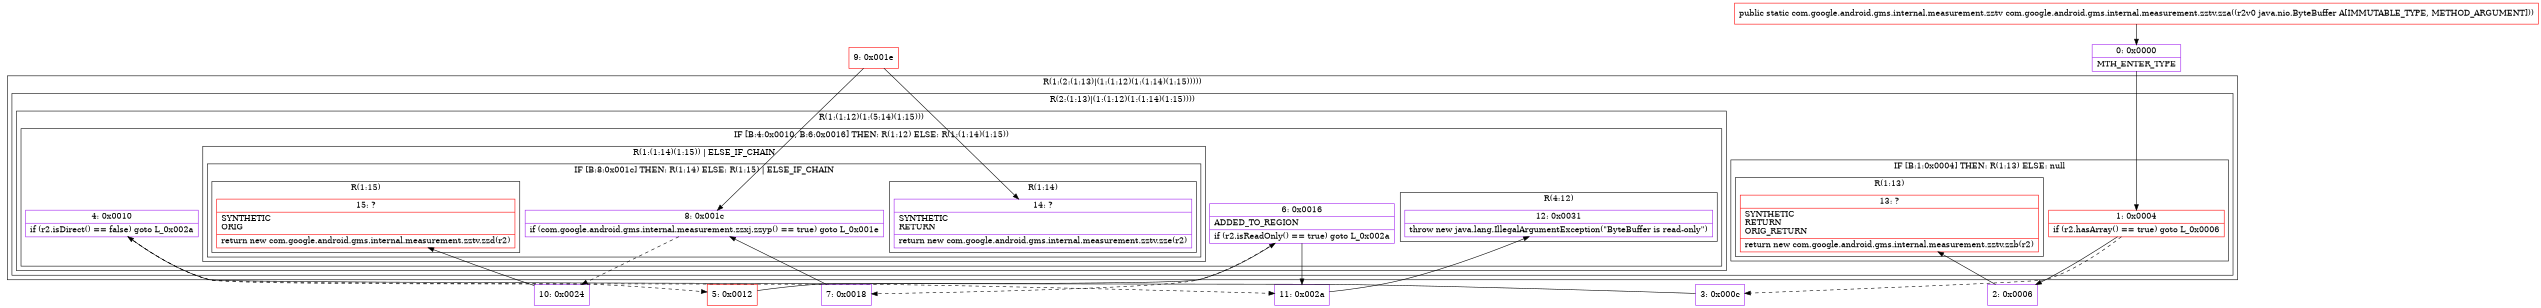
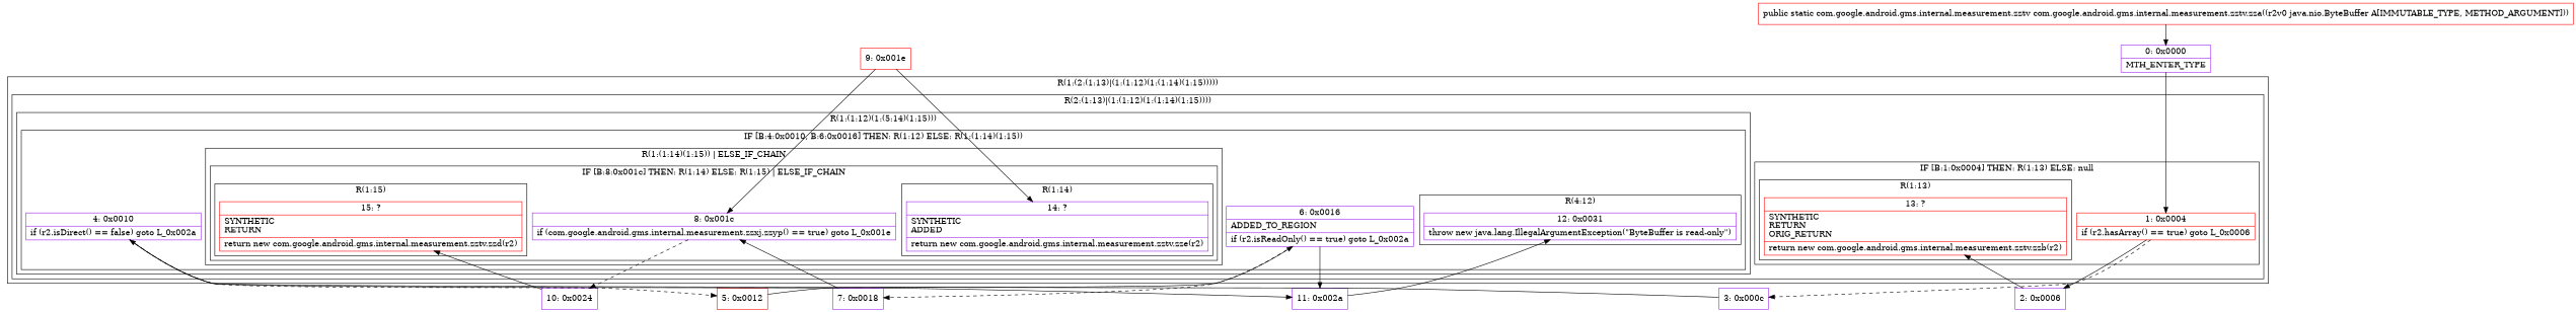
  digraph {
    node [color=purple shape=record]
    n1 [color=red label="{13\:\ ?|SYNTHETIC\lRETURN\lORIG_RETURN\l|return new com.google.android.gms.internal.measurement.zztv.zzb(r2)\l}"]
    n2 [color=red label="{1\:\ 0x0004|if (r2.hasArray() == true) goto L_0x0006\l}"]
    n3 [label="{12\:\ 0x0031|throw new java.lang.IllegalArgumentException(\"ByteBuffer is read\-only\")\l}"]
-   n4 [label="{14\:\ ?|SYNTHETIC\lRETURN\l|return new com.google.android.gms.internal.measurement.zztv.zze(r2)\l}"]
-   n5 [color=red label="{15\:\ ?|SYNTHETIC\lORIG\l|return new com.google.android.gms.internal.measurement.zztv.zzd(r2)\l}"]
+   n4 [label="{14\:\ ?|SYNTHETIC\lADDED\l|return new com.google.android.gms.internal.measurement.zztv.zze(r2)\l}"]
+   n5 [color=red label="{15\:\ ?|SYNTHETIC\lRETURN\l|return new com.google.android.gms.internal.measurement.zztv.zzd(r2)\l}"]
    n6 [label="{8\:\ 0x001c|if (com.google.android.gms.internal.measurement.zzxj.zzyp() == true) goto L_0x001e\l}"]
    n7 [label="{4\:\ 0x0010|if (r2.isDirect() == false) goto L_0x002a\l}"]
    n8 [label="{6\:\ 0x0016|ADDED_TO_REGION\l|if (r2.isReadOnly() == true) goto L_0x002a\l}"]
    n9 [label="{2\:\ 0x0006}"]
    n10 [label="{3\:\ 0x000c}"]
    n11 [label="{10\:\ 0x0024}"]
    n12 [color=red label="{5\:\ 0x0012}"]
    n13 [label="{11\:\ 0x002a}"]
    n14 [label="{7\:\ 0x0018}"]
    n15 [color=red label="{9\:\ 0x001e}"]
    n16 [label="{0\:\ 0x0000|MTH_ENTER_TYPE\l}"]
    n17 [color=red label="{public static com.google.android.gms.internal.measurement.zztv com.google.android.gms.internal.measurement.zztv.zza((r2v0 java.nio.ByteBuffer A[IMMUTABLE_TYPE, METHOD_ARGUMENT])) }"]
    subgraph cluster_1 {
      label="R(1:(2:(1:13)|(1:(1:12)(1:(1:14)(1:15)))))"
      subgraph cluster_2 {
        label="R(2:(1:13)|(1:(1:12)(1:(1:14)(1:15))))"
        subgraph cluster_3 {
          label="IF [B:1:0x0004] THEN: R(1:13) ELSE: null"
          n2
          subgraph cluster_4 {
            label="R(1:13)"
            n1
          }
        }
        subgraph cluster_5 {
          label="R(1:(1:12)(1:(5:14)(1:15)))"
          subgraph cluster_6 {
            label="IF [B:4:0x0010, B:6:0x0016] THEN: R(1:12) ELSE: R(1:(1:14)(1:15))"
            n7
            n8
            subgraph cluster_7 {
              label="R(4:12)"
              n3
            }
            subgraph cluster_8 {
              label="R(1:(1:14)(1:15)) | ELSE_IF_CHAIN\l"
              subgraph cluster_9 {
                label="IF [B:8:0x001c] THEN: R(1:14) ELSE: R(1:15) | ELSE_IF_CHAIN\l"
                n6
                subgraph cluster_10 {
                  label="R(1:14)"
                  n4
                }
                subgraph cluster_11 {
                  label="R(1:15)"
                  n5
                }
              }
            }
          }
        }
      }
    }
    n2 -> n9
    n2 -> n10 [style=dashed]
    n6 -> n11 [style=dashed]
    n7 -> n12 [style=dashed]
-   n7 -> n13 [style=dashed]
+   n7 -> n13
    n8 -> n13
    n8 -> n14 [style=dashed]
    n9 -> n1
    n10 -> n7
    n11 -> n5
    n12 -> n8
    n13 -> n3
    n14 -> n6
    n15 -> n4
    n15 -> n6
    n16 -> n2
    n17 -> n16
  }
